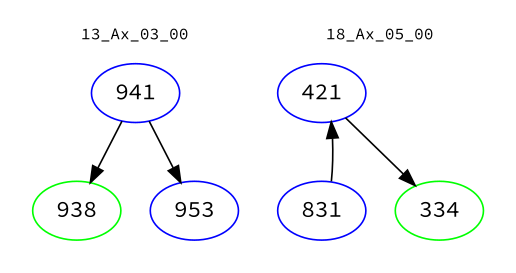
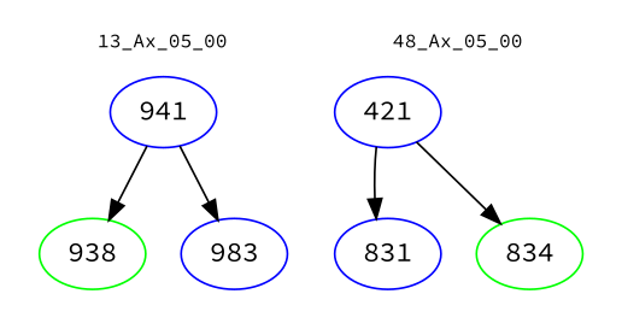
  digraph {
    fontname="Source Code Pro"
    node [color=blue fontname="Source Code Pro"]
    edge [color=black fontname="Source Code Pro"]
    n1 [label=941]
    n2 [color=green label=938]
-   n3 [label=953]
+   n3 [label=983]
    n4 [label=421]
    n5 [label=831]
-   n6 [color=green label=334]
+   n6 [color=green label=834]
    subgraph cluster_1 {
      color=white
      fontsize=10
-     label="13_Ax_03_00"
+     label="13_Ax_05_00"
      n1
      n2
      n3
    }
    subgraph cluster_2 {
      color=white
      fontsize=10
-     label="18_Ax_05_00"
+     label="48_Ax_05_00"
      n4
      n5
      n6
    }
    n1 -> n2
    n1 -> n3
-   n5 -> n4
+   n4 -> n5
    n4 -> n6
  }
